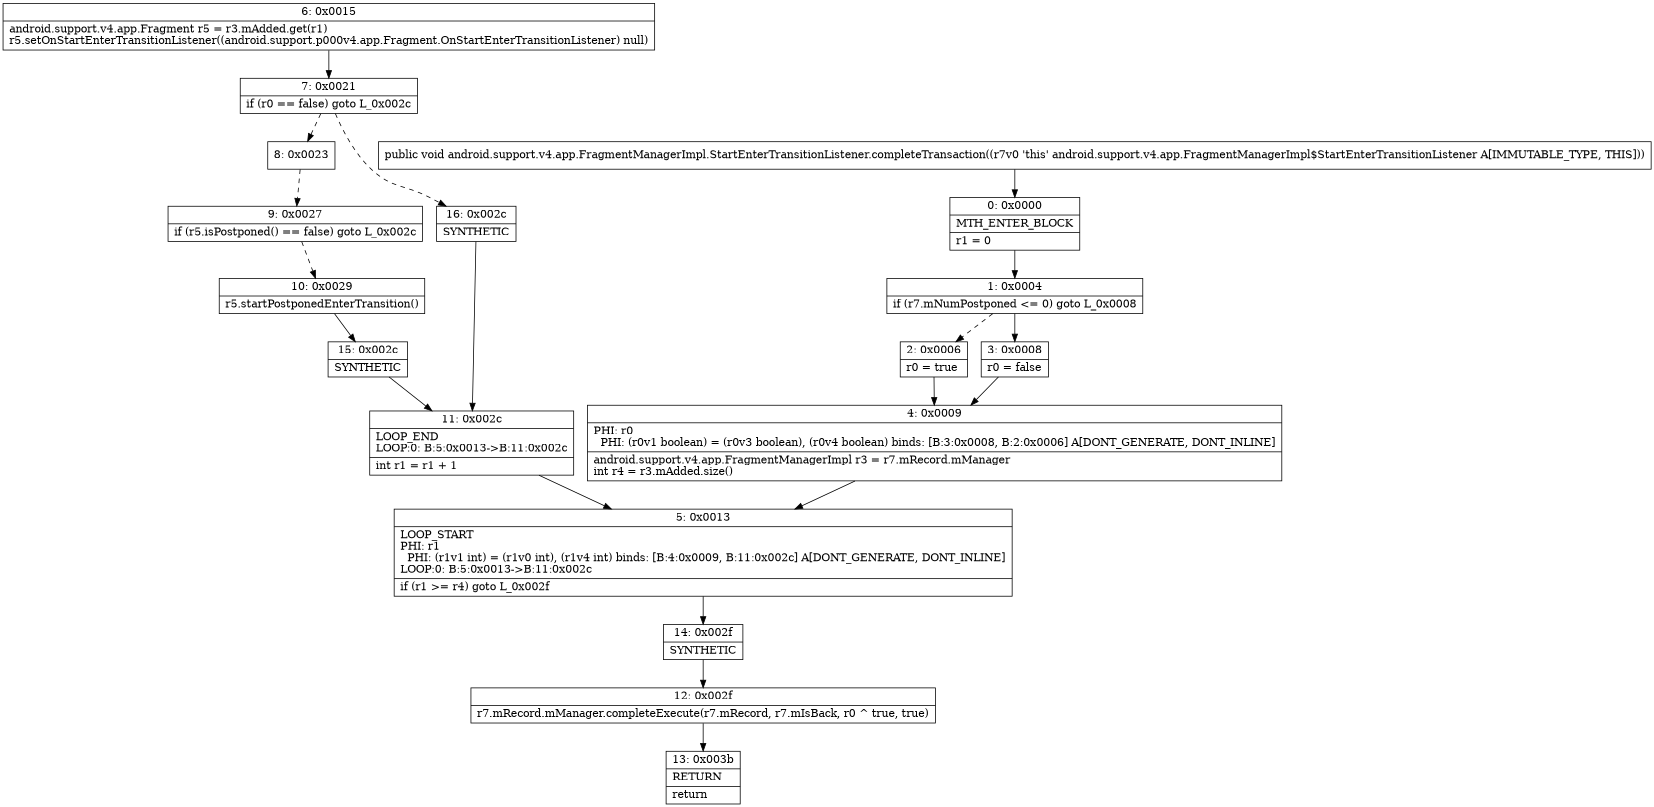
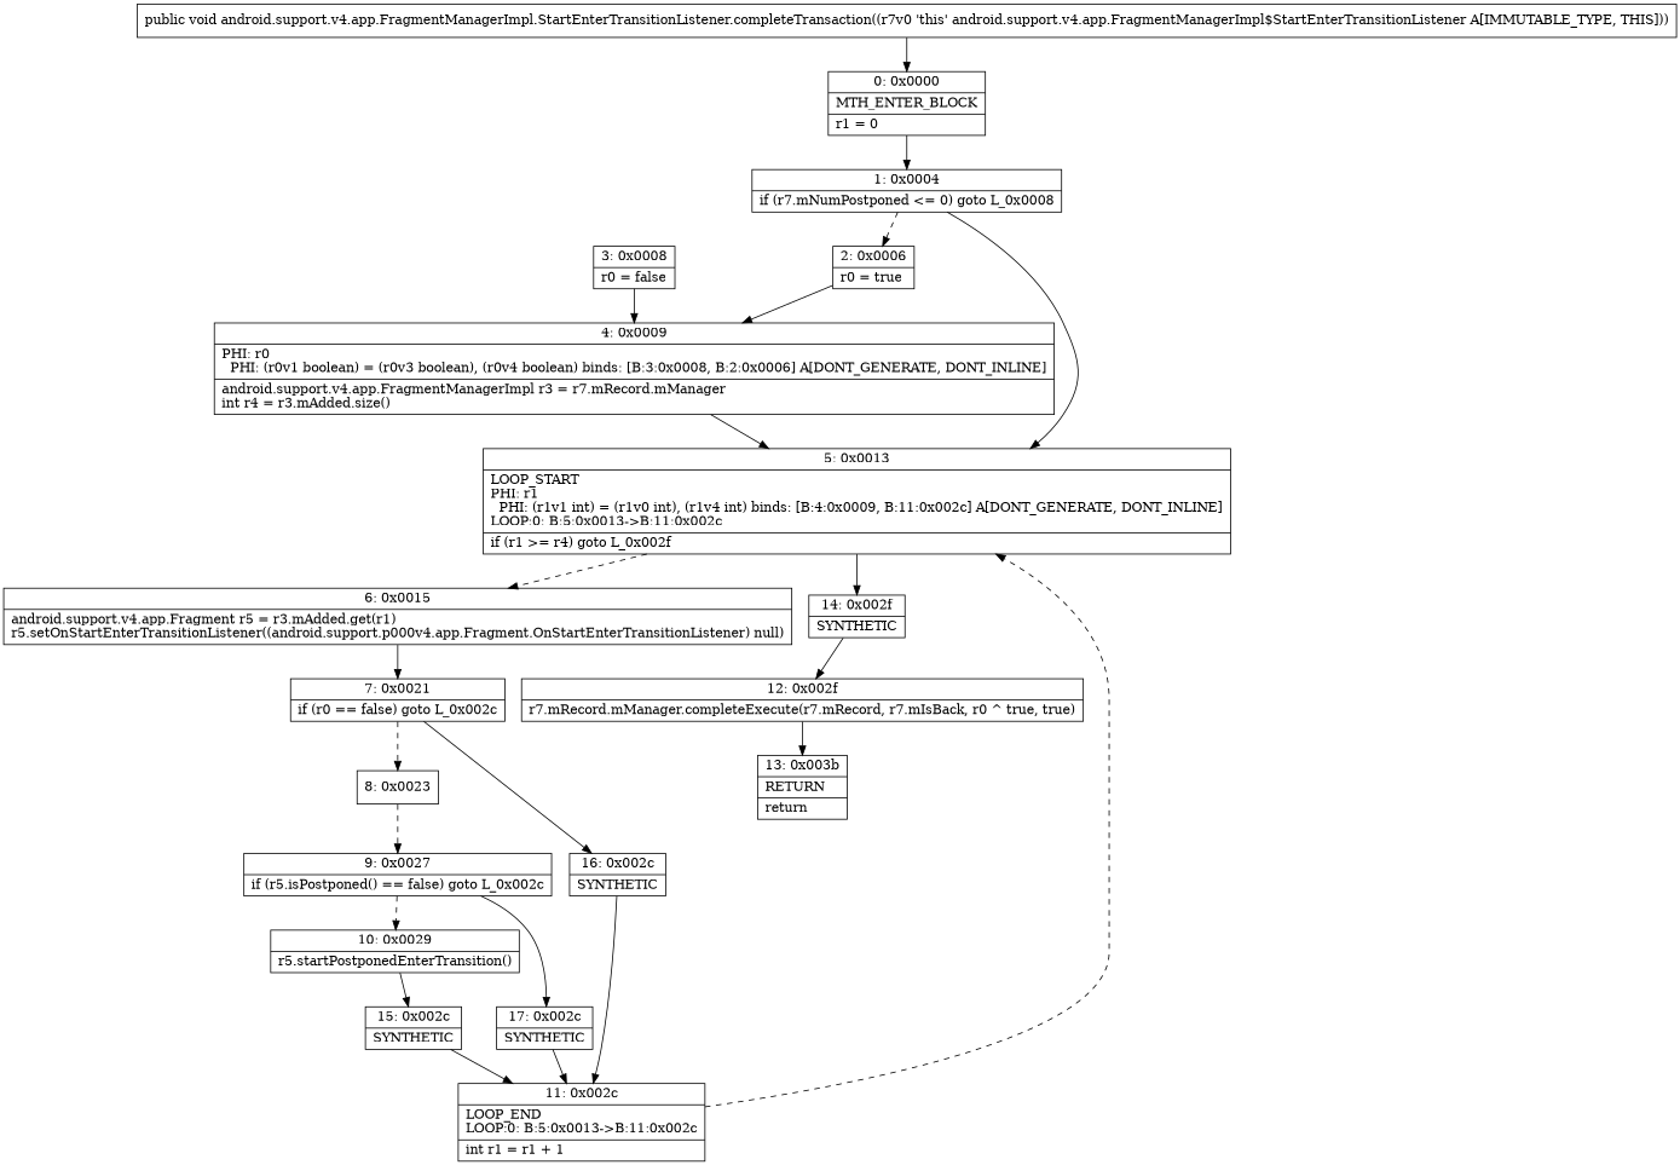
  digraph {
    node [shape=record]
    n1 [label="{0\:\ 0x0000|MTH_ENTER_BLOCK\l|r1 = 0\l}"]
    n2 [label="{1\:\ 0x0004|if (r7.mNumPostponed \<= 0) goto L_0x0008\l}"]
    n3 [label="{2\:\ 0x0006|r0 = true\l}"]
    n4 [label="{3\:\ 0x0008|r0 = false\l}"]
    n5 [label="{4\:\ 0x0009|PHI: r0 \l  PHI: (r0v1 boolean) = (r0v3 boolean), (r0v4 boolean) binds: [B:3:0x0008, B:2:0x0006] A[DONT_GENERATE, DONT_INLINE]\l|android.support.v4.app.FragmentManagerImpl r3 = r7.mRecord.mManager\lint r4 = r3.mAdded.size()\l}"]
    n6 [label="{5\:\ 0x0013|LOOP_START\lPHI: r1 \l  PHI: (r1v1 int) = (r1v0 int), (r1v4 int) binds: [B:4:0x0009, B:11:0x002c] A[DONT_GENERATE, DONT_INLINE]\lLOOP:0: B:5:0x0013\-\>B:11:0x002c\l|if (r1 \>= r4) goto L_0x002f\l}"]
    n7 [label="{6\:\ 0x0015|android.support.v4.app.Fragment r5 = r3.mAdded.get(r1)\lr5.setOnStartEnterTransitionListener((android.support.p000v4.app.Fragment.OnStartEnterTransitionListener) null)\l}"]
    n8 [label="{14\:\ 0x002f|SYNTHETIC\l}"]
    n9 [label="{7\:\ 0x0021|if (r0 == false) goto L_0x002c\l}"]
    n10 [label="{12\:\ 0x002f|r7.mRecord.mManager.completeExecute(r7.mRecord, r7.mIsBack, r0 ^ true, true)\l}"]
    n11 [label="{8\:\ 0x0023}"]
    n12 [label="{16\:\ 0x002c|SYNTHETIC\l}"]
    n13 [label="{9\:\ 0x0027|if (r5.isPostponed() == false) goto L_0x002c\l}"]
    n14 [label="{11\:\ 0x002c|LOOP_END\lLOOP:0: B:5:0x0013\-\>B:11:0x002c\l|int r1 = r1 + 1\l}"]
    n15 [label="{10\:\ 0x0029|r5.startPostponedEnterTransition()\l}"]
+   n16 [label="{17\:\ 0x002c|SYNTHETIC\l}"]
    n17 [label="{15\:\ 0x002c|SYNTHETIC\l}"]
    n18 [label="{13\:\ 0x003b|RETURN\l|return\l}"]
    n19 [label="{public void android.support.v4.app.FragmentManagerImpl.StartEnterTransitionListener.completeTransaction((r7v0 'this' android.support.v4.app.FragmentManagerImpl$StartEnterTransitionListener A[IMMUTABLE_TYPE, THIS])) }"]
    n1 -> n2
    n2 -> n3 [style=dashed]
-   n2 -> n4
+   n2 -> n6
    n3 -> n5
    n4 -> n5
    n5 -> n6
+   n6 -> n7 [style=dashed]
    n6 -> n8
    n7 -> n9
    n8 -> n10
    n9 -> n11 [style=dashed]
-   n9 -> n12 [style=dashed]
+   n9 -> n12
    n10 -> n18
    n11 -> n13 [style=dashed]
    n12 -> n14
    n13 -> n15 [style=dashed]
-   n14 -> n6
+   n13 -> n16
+   n14 -> n6 [style=dashed]
    n15 -> n17
+   n16 -> n14
    n17 -> n14
    n19 -> n1
  }
